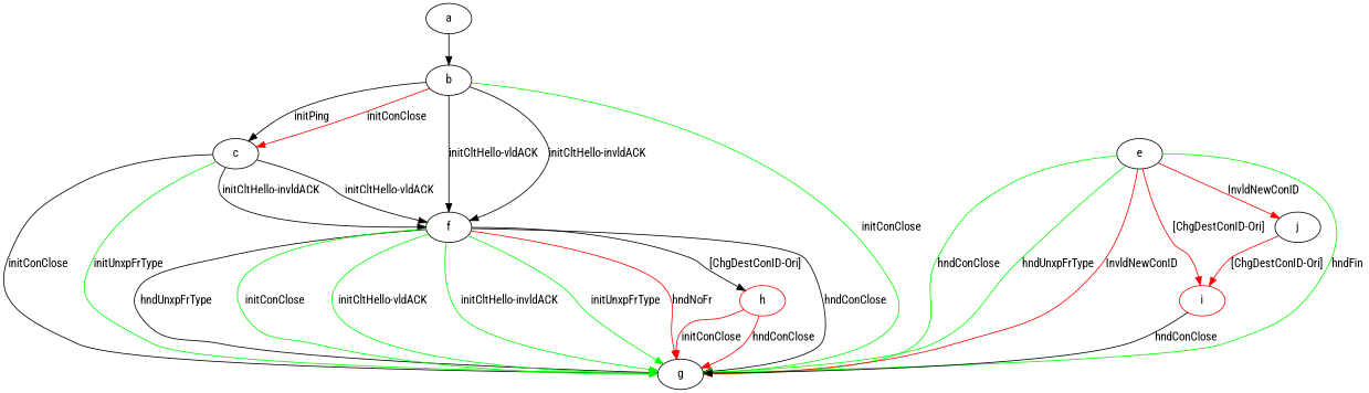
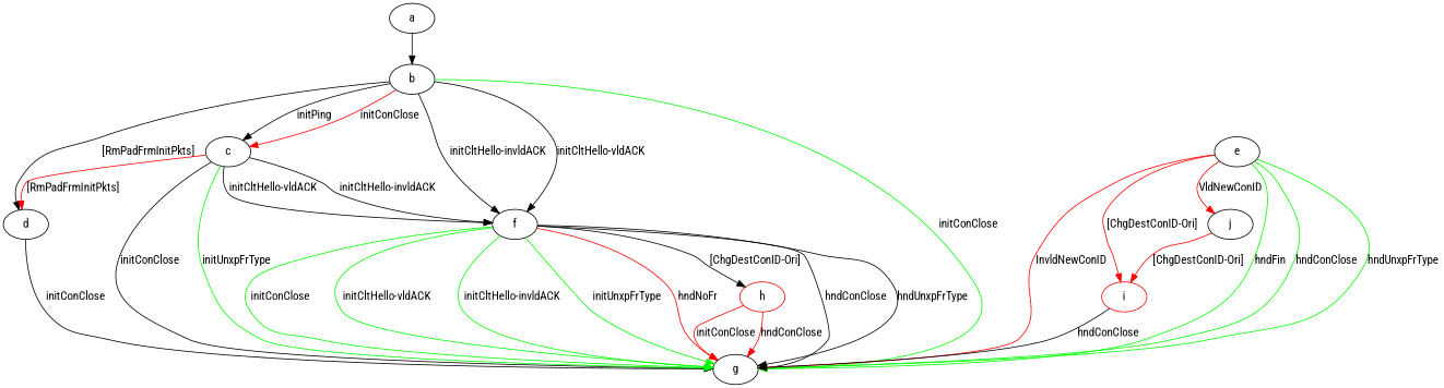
  digraph {
    fontname="Roboto Condensed"
    node [fontname="Roboto Condensed"]
    edge [fontname="Roboto Condensed"]
    a
    b
    c
+   d
    f
    g
    h [color=red]
    e
    i [color=red]
    j [color=black]
    a -> b
    b -> c [label="initPing "]
    b -> c [color=red label="initConClose "]
+   b -> d [label="[RmPadFrmInitPkts] "]
    b -> f [label="initCltHello-vldACK "]
    b -> f [label="initCltHello-invldACK "]
    b -> g [color=green label="initConClose "]
+   c -> d [color=red label="[RmPadFrmInitPkts] "]
    c -> f [label="initCltHello-vldACK "]
    c -> f [label="initCltHello-invldACK "]
    c -> g [label="initConClose "]
    c -> g [color=green label="initUnxpFrType "]
+   d -> g [label="initConClose "]
    f -> g [label="hndConClose "]
    f -> g [label="hndUnxpFrType "]
    f -> g [color=green label="initConClose "]
    f -> g [color=green label="initCltHello-vldACK "]
    f -> g [color=green label="initCltHello-invldACK "]
    f -> g [color=green label="initUnxpFrType "]
    f -> g [color=red label="hndNoFr "]
    f -> h [color=black label="[ChgDestConID-Ori] "]
    h -> g [color=red label="initConClose "]
    h -> g [color=red label="hndConClose "]
    e -> g [color=green label="hndFin "]
    e -> g [color=green label="hndConClose "]
    e -> g [color=green label="hndUnxpFrType "]
    e -> g [color=red label="InvldNewConID "]
    e -> i [color=red label="[ChgDestConID-Ori] "]
-   e -> j [color=red label="InvldNewConID "]
+   e -> j [color=red label="VldNewConID "]
    i -> g [color=black label="hndConClose "]
    j -> i [color=red label="[ChgDestConID-Ori] "]
  }
